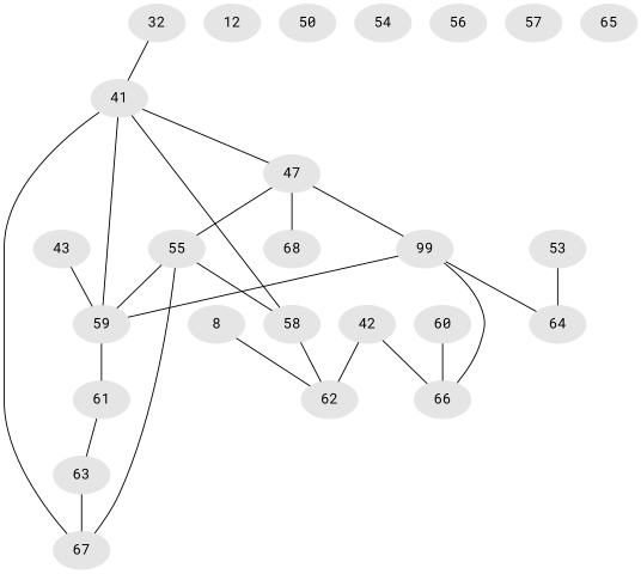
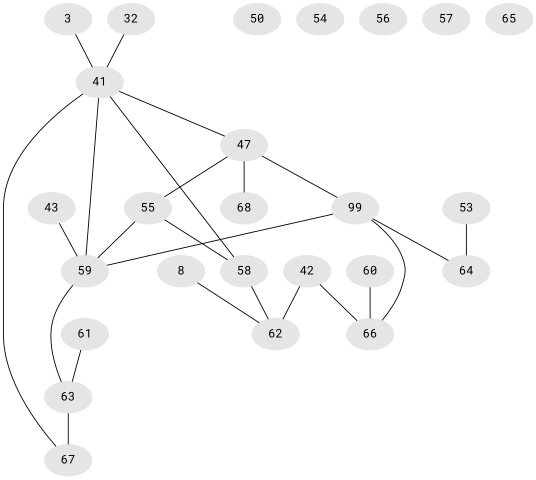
  graph {
    fontname="Roboto Mono"
    node [color=gray90 fontname="Roboto Mono" style=filled]
    edge [fontname="Roboto Mono"]
    41 [super="+24"]
    67 [super="+30"]
    47 [super="+19+28"]
    58 [super="+51+36"]
    59 [super="+5+6"]
+   3
    62 [super="+21"]
    8
-   12
    n10 [label=99 super="+39+37"]
    66 [super="+23+27+34"]
    64 [super="+10"]
    32
    55 [super="+31+44+52+45"]
    68
    63 [super="+17+40+33"]
    42
    43
    50 [super="+11+46"]
    53
    54
    56
    57
    60
    61
    65 [super="+25+29"]
    41 -- 67
    41 -- 47
    41 -- 58
    41 -- 59 [weight=2]
    47 -- n10
    47 -- 55
    47 -- 68
    58 -- 62
-   59 -- 61
+   59 -- 63
+   3 -- 41
    8 -- 62
    n10 -- 59
    n10 -- 66
    n10 -- 64
    32 -- 41
-   55 -- 67
    55 -- 58
    55 -- 59
    63 -- 67
    42 -- 62 [weight=2]
    42 -- 66
    43 -- 59
    53 -- 64
    60 -- 66
    61 -- 63
  }
